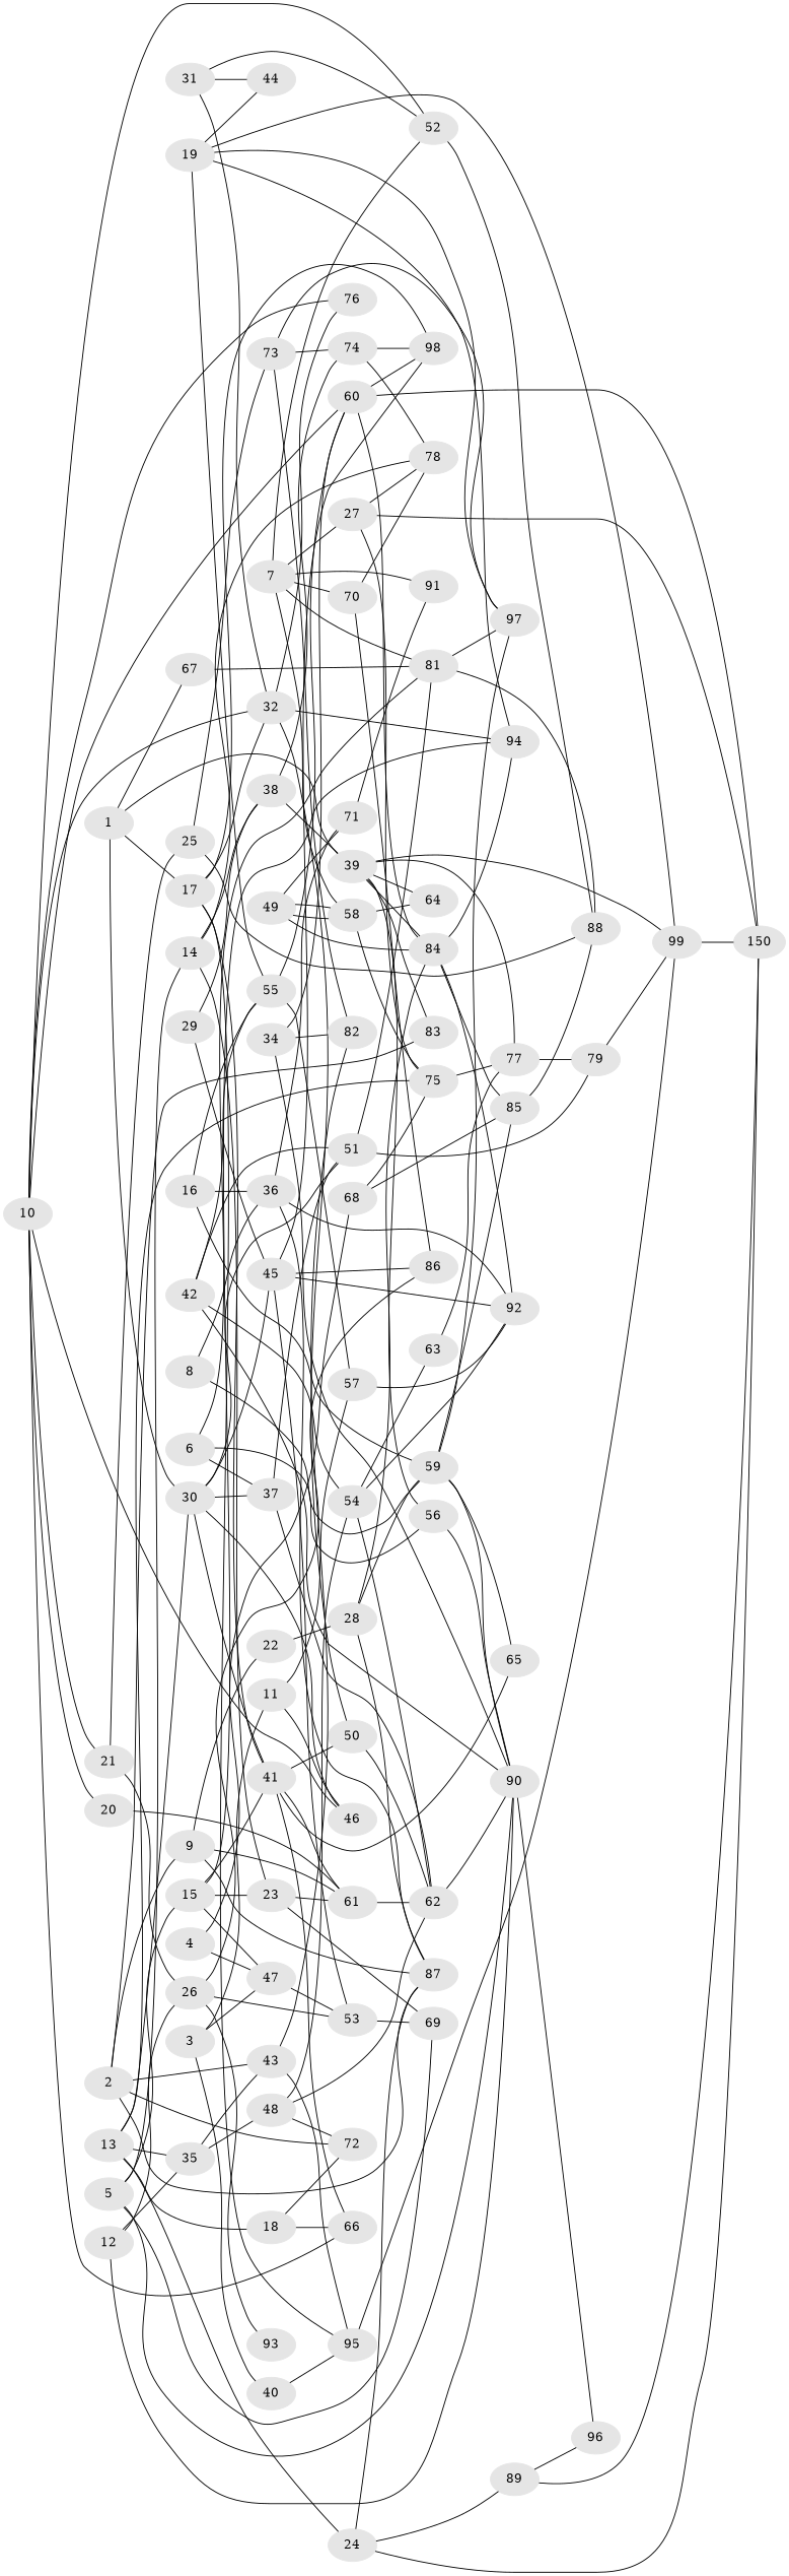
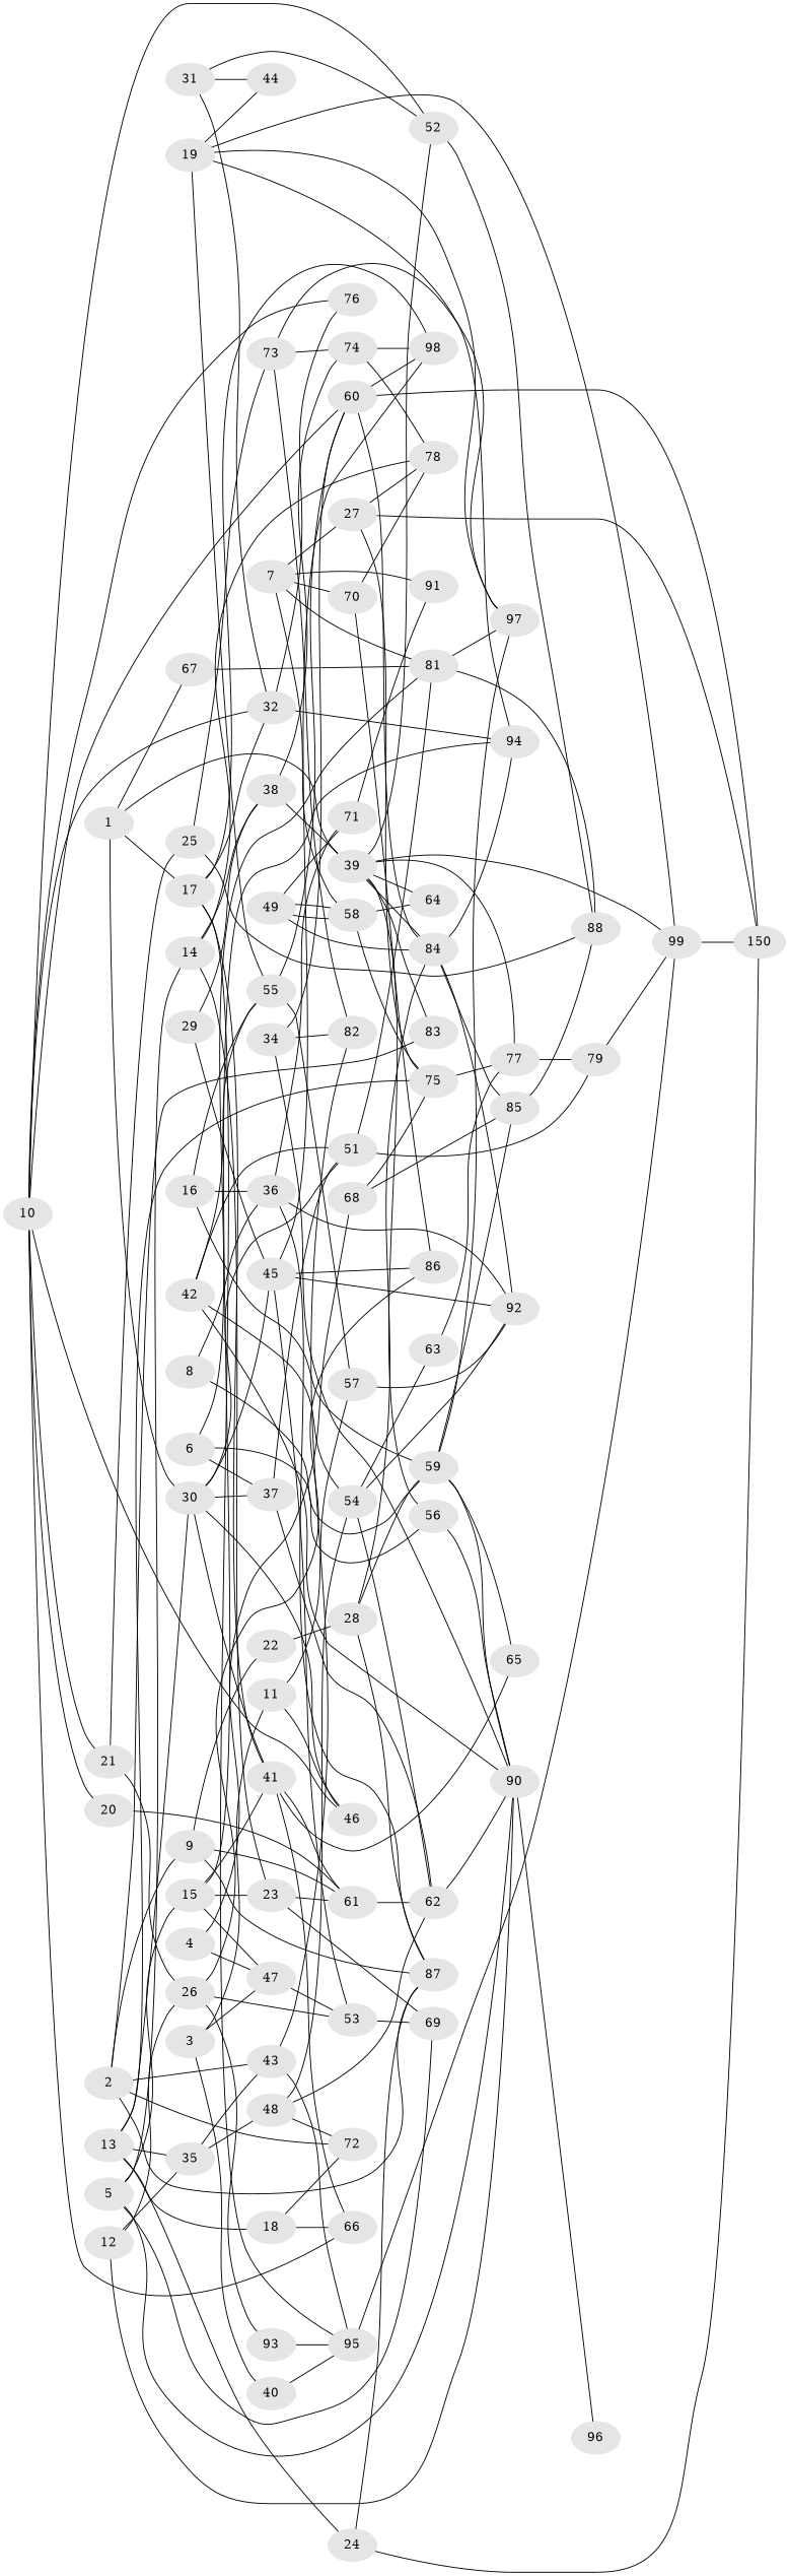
  graph {
    rankdir=LR
    node [color=gray90 style=filled]
    1
    17
    30
    39
    67
    32
    41
    95
    98
    37
    46
    45
    51
    83
    56
    52
    99
    84
    64
    77
    81
    2
    9
    43
    72
    87
    22
    61
    82
    3
    11
    40
    47
    57
    53
    4
    68
    75
    85
    5
    14
    15
    69
    90
    23
    38
    78
    94
    96
    6
    62
    97
    88
    7
    27
    58
    70
    91
    n59 [label=150]
    86
    8
    36
    59
    71
    92
    65
    28
    10
    20
    21
    60
    66
    76
    26
    25
-   50
    12
    35
    93
    48
    13
    18
    24
-   89
    74
    16
    55
    19
    44
    73
    29
    79
    31
    34
    54
    42
    63
    49
    1 -- 17
    1 -- 30
    1 -- 39
    1 -- 67
    17 -- 32
    17 -- 41
    17 -- 95
    17 -- 98
    30 -- 41
    30 -- 37
    30 -- 46
    30 -- 45
    30 -- 51
    39 -- 83
    39 -- 56
-   7 -- 52
+   39 -- 52
    39 -- 99
    39 -- 84
    39 -- 64
    39 -- 77
    67 -- 81
    32 -- 94
    32 -- 76
-   32 -- 50
    41 -- 61
    41 -- 65
    41 -- 66
-   41 -- 50
    95 -- 99
    37 -- 51
    37 -- 62
    45 -- 98
    45 -- 53
    45 -- 86
    45 -- 92
    51 -- 81
    51 -- 79
    56 -- 90
    52 -- 88
    99 -- n59
    84 -- 85
    84 -- 94
    84 -- 92
    77 -- 79
    81 -- 97
    81 -- 88
    2 -- 83
    2 -- 9
    2 -- 43
    2 -- 72
    2 -- 87
    9 -- 87
    9 -- 22
    9 -- 61
    43 -- 95
    43 -- 82
    22 -- 28
    61 -- 62
    3 -- 11
    3 -- 40
    3 -- 47
    11 -- 46
    11 -- 57
    40 -- 95
    47 -- 53
    57 -- 92
    53 -- 69
    4 -- 47
    4 -- 68
    68 -- 75
    68 -- 85
    75 -- 77
    85 -- 88
    5 -- 14
    5 -- 15
    5 -- 69
    5 -- 90
    14 -- 23
    14 -- 38
    14 -- 78
    15 -- 41
    15 -- 47
    15 -- 23
    15 -- 94
    90 -- 96
    23 -- 61
    23 -- 69
    38 -- 39
    38 -- 74
    6 -- 37
    6 -- 56
    6 -- 81
    62 -- 90
    7 -- 81
    7 -- 27
    7 -- 58
    7 -- 70
    7 -- 91
    27 -- 75
    27 -- 78
    27 -- n59
    58 -- 64
    58 -- 75
    70 -- 78
    70 -- 86
    8 -- 36
    8 -- 59
    36 -- 87
    36 -- 71
    36 -- 92
    59 -- 85
    59 -- 90
    59 -- 97
    59 -- 65
    71 -- 91
    28 -- 84
    28 -- 87
    28 -- 59
    10 -- 32
    10 -- 46
    10 -- 52
    10 -- 20
    10 -- 21
    10 -- 60
    10 -- 66
    10 -- 76
    20 -- 61
    21 -- 26
    21 -- 25
    60 -- 98
    60 -- 84
    60 -- n59
    26 -- 53
    26 -- 86
    26 -- 93
    25 -- 88
    25 -- 73
-   50 -- 62
    12 -- 90
    12 -- 26
    12 -- 35
    35 -- 43
    35 -- 48
+   93 -- 95
    48 -- 72
    48 -- 62
    48 -- 54
    13 -- 30
    13 -- 75
    13 -- 35
    13 -- 18
    13 -- 24
    18 -- 72
    18 -- 66
    24 -- 87
    24 -- n59
-   24 -- 89
-   89 -- 96
-   89 -- n59
    74 -- 98
    74 -- 78
    16 -- 36
    16 -- 59
    16 -- 55
    55 -- 57
    55 -- 60
    19 -- 99
    19 -- 94
    19 -- 97
    19 -- 55
    19 -- 44
    73 -- 82
    73 -- 97
    73 -- 74
    29 -- 45
    29 -- 38
    79 -- 99
    31 -- 32
    31 -- 52
    31 -- 44
    34 -- 82
    34 -- 90
    34 -- 60
    54 -- 62
    54 -- 92
    54 -- 63
    42 -- 51
    42 -- 90
    42 -- 55
    42 -- 54
    63 -- 77
    49 -- 84
    49 -- 58
    49 -- 58
    49 -- 71
  }
